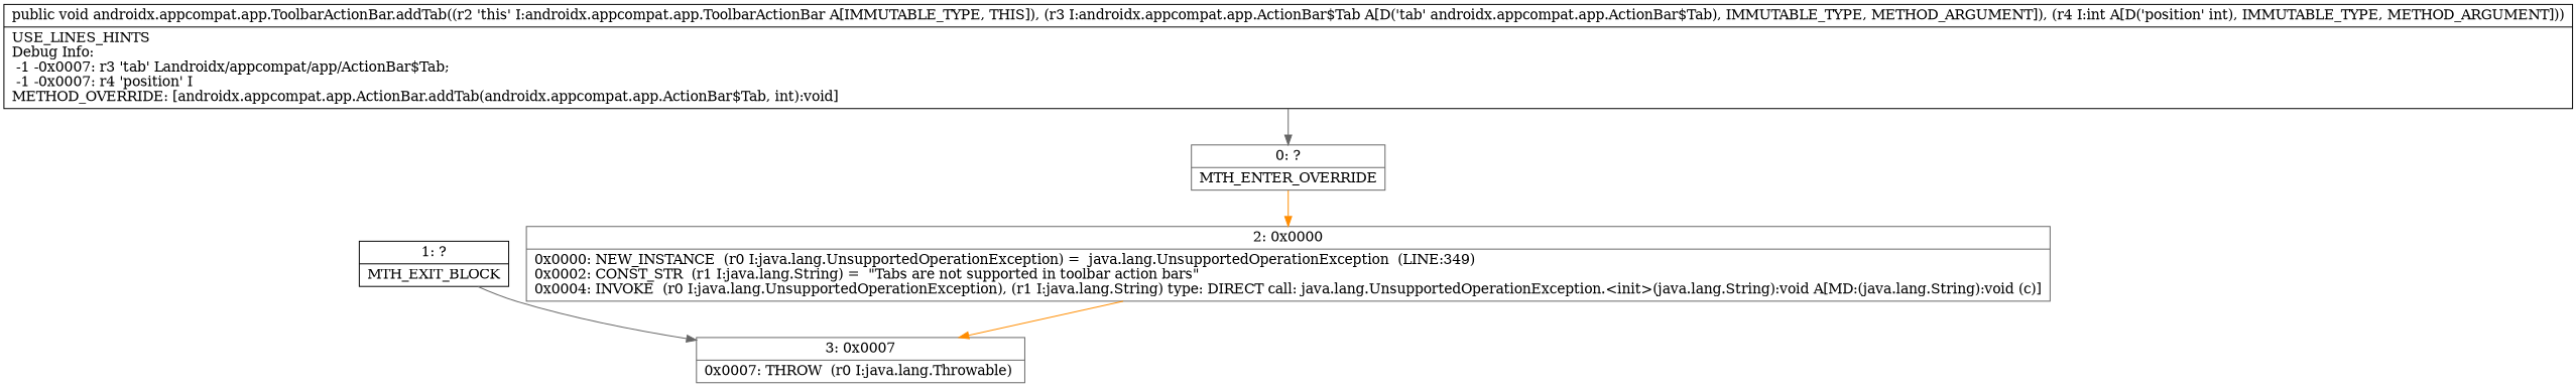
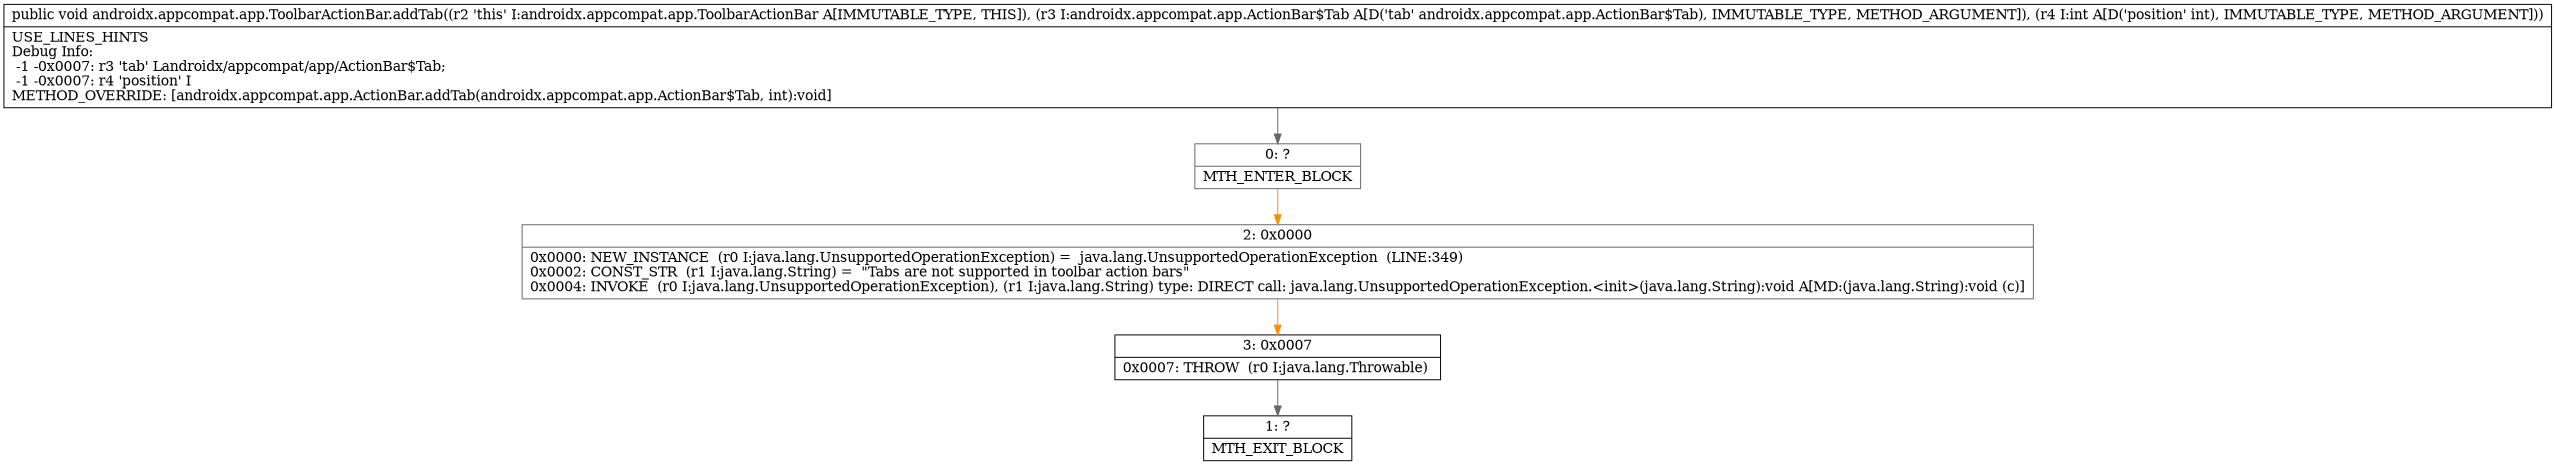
  digraph {
    node [color=black shape=record]
    edge [color=darkorange]
-   n1 [color=gray40 label="{0\:\ ?|MTH_ENTER_OVERRIDE\l}"]
+   n1 [color=gray40 label="{0\:\ ?|MTH_ENTER_BLOCK\l}"]
    n2 [color=gray40 label="{2\:\ 0x0000|0x0000: NEW_INSTANCE  (r0 I:java.lang.UnsupportedOperationException) =  java.lang.UnsupportedOperationException  (LINE:349)\l0x0002: CONST_STR  (r1 I:java.lang.String) =  \"Tabs are not supported in toolbar action bars\" \l0x0004: INVOKE  (r0 I:java.lang.UnsupportedOperationException), (r1 I:java.lang.String) type: DIRECT call: java.lang.UnsupportedOperationException.\<init\>(java.lang.String):void A[MD:(java.lang.String):void (c)]\l}"]
-   n3 [color=gray40 label="{3\:\ 0x0007|0x0007: THROW  (r0 I:java.lang.Throwable) \l}"]
+   n3 [label="{3\:\ 0x0007|0x0007: THROW  (r0 I:java.lang.Throwable) \l}"]
    n4 [label="{1\:\ ?|MTH_EXIT_BLOCK\l}"]
    n5 [label="{public void androidx.appcompat.app.ToolbarActionBar.addTab((r2 'this' I:androidx.appcompat.app.ToolbarActionBar A[IMMUTABLE_TYPE, THIS]), (r3 I:androidx.appcompat.app.ActionBar$Tab A[D('tab' androidx.appcompat.app.ActionBar$Tab), IMMUTABLE_TYPE, METHOD_ARGUMENT]), (r4 I:int A[D('position' int), IMMUTABLE_TYPE, METHOD_ARGUMENT]))  | USE_LINES_HINTS\lDebug Info:\l  \-1 \-0x0007: r3 'tab' Landroidx\/appcompat\/app\/ActionBar$Tab;\l  \-1 \-0x0007: r4 'position' I\lMETHOD_OVERRIDE: [androidx.appcompat.app.ActionBar.addTab(androidx.appcompat.app.ActionBar$Tab, int):void]\l}"]
    n1 -> n2
    n2 -> n3
-   n4 -> n3 [color=gray40]
+   n3 -> n4 [color=gray40]
    n5 -> n1 [color=gray40]
  }
